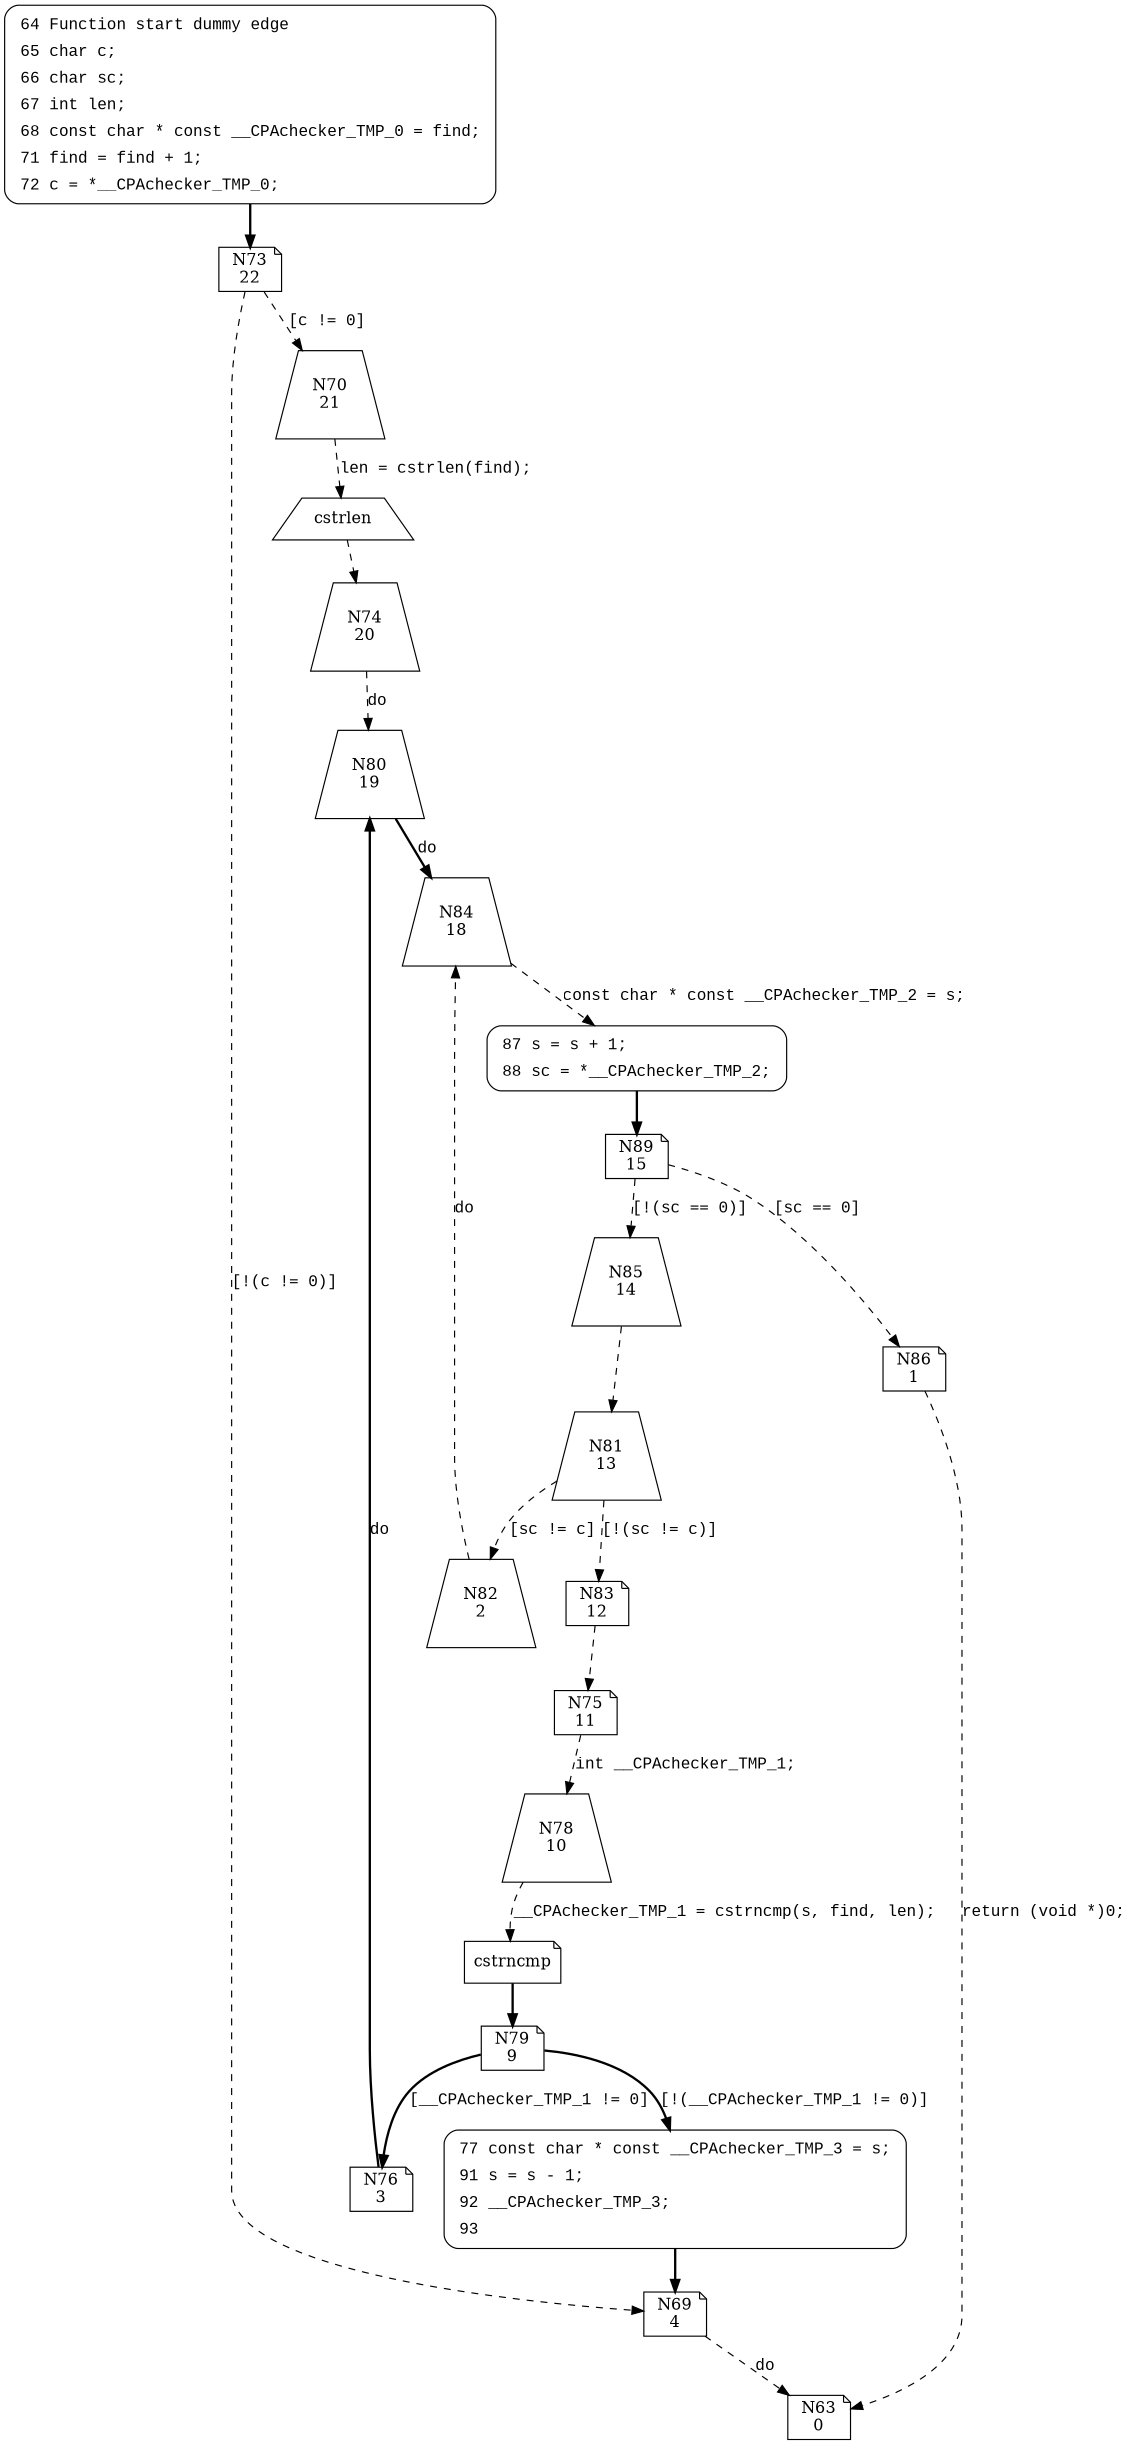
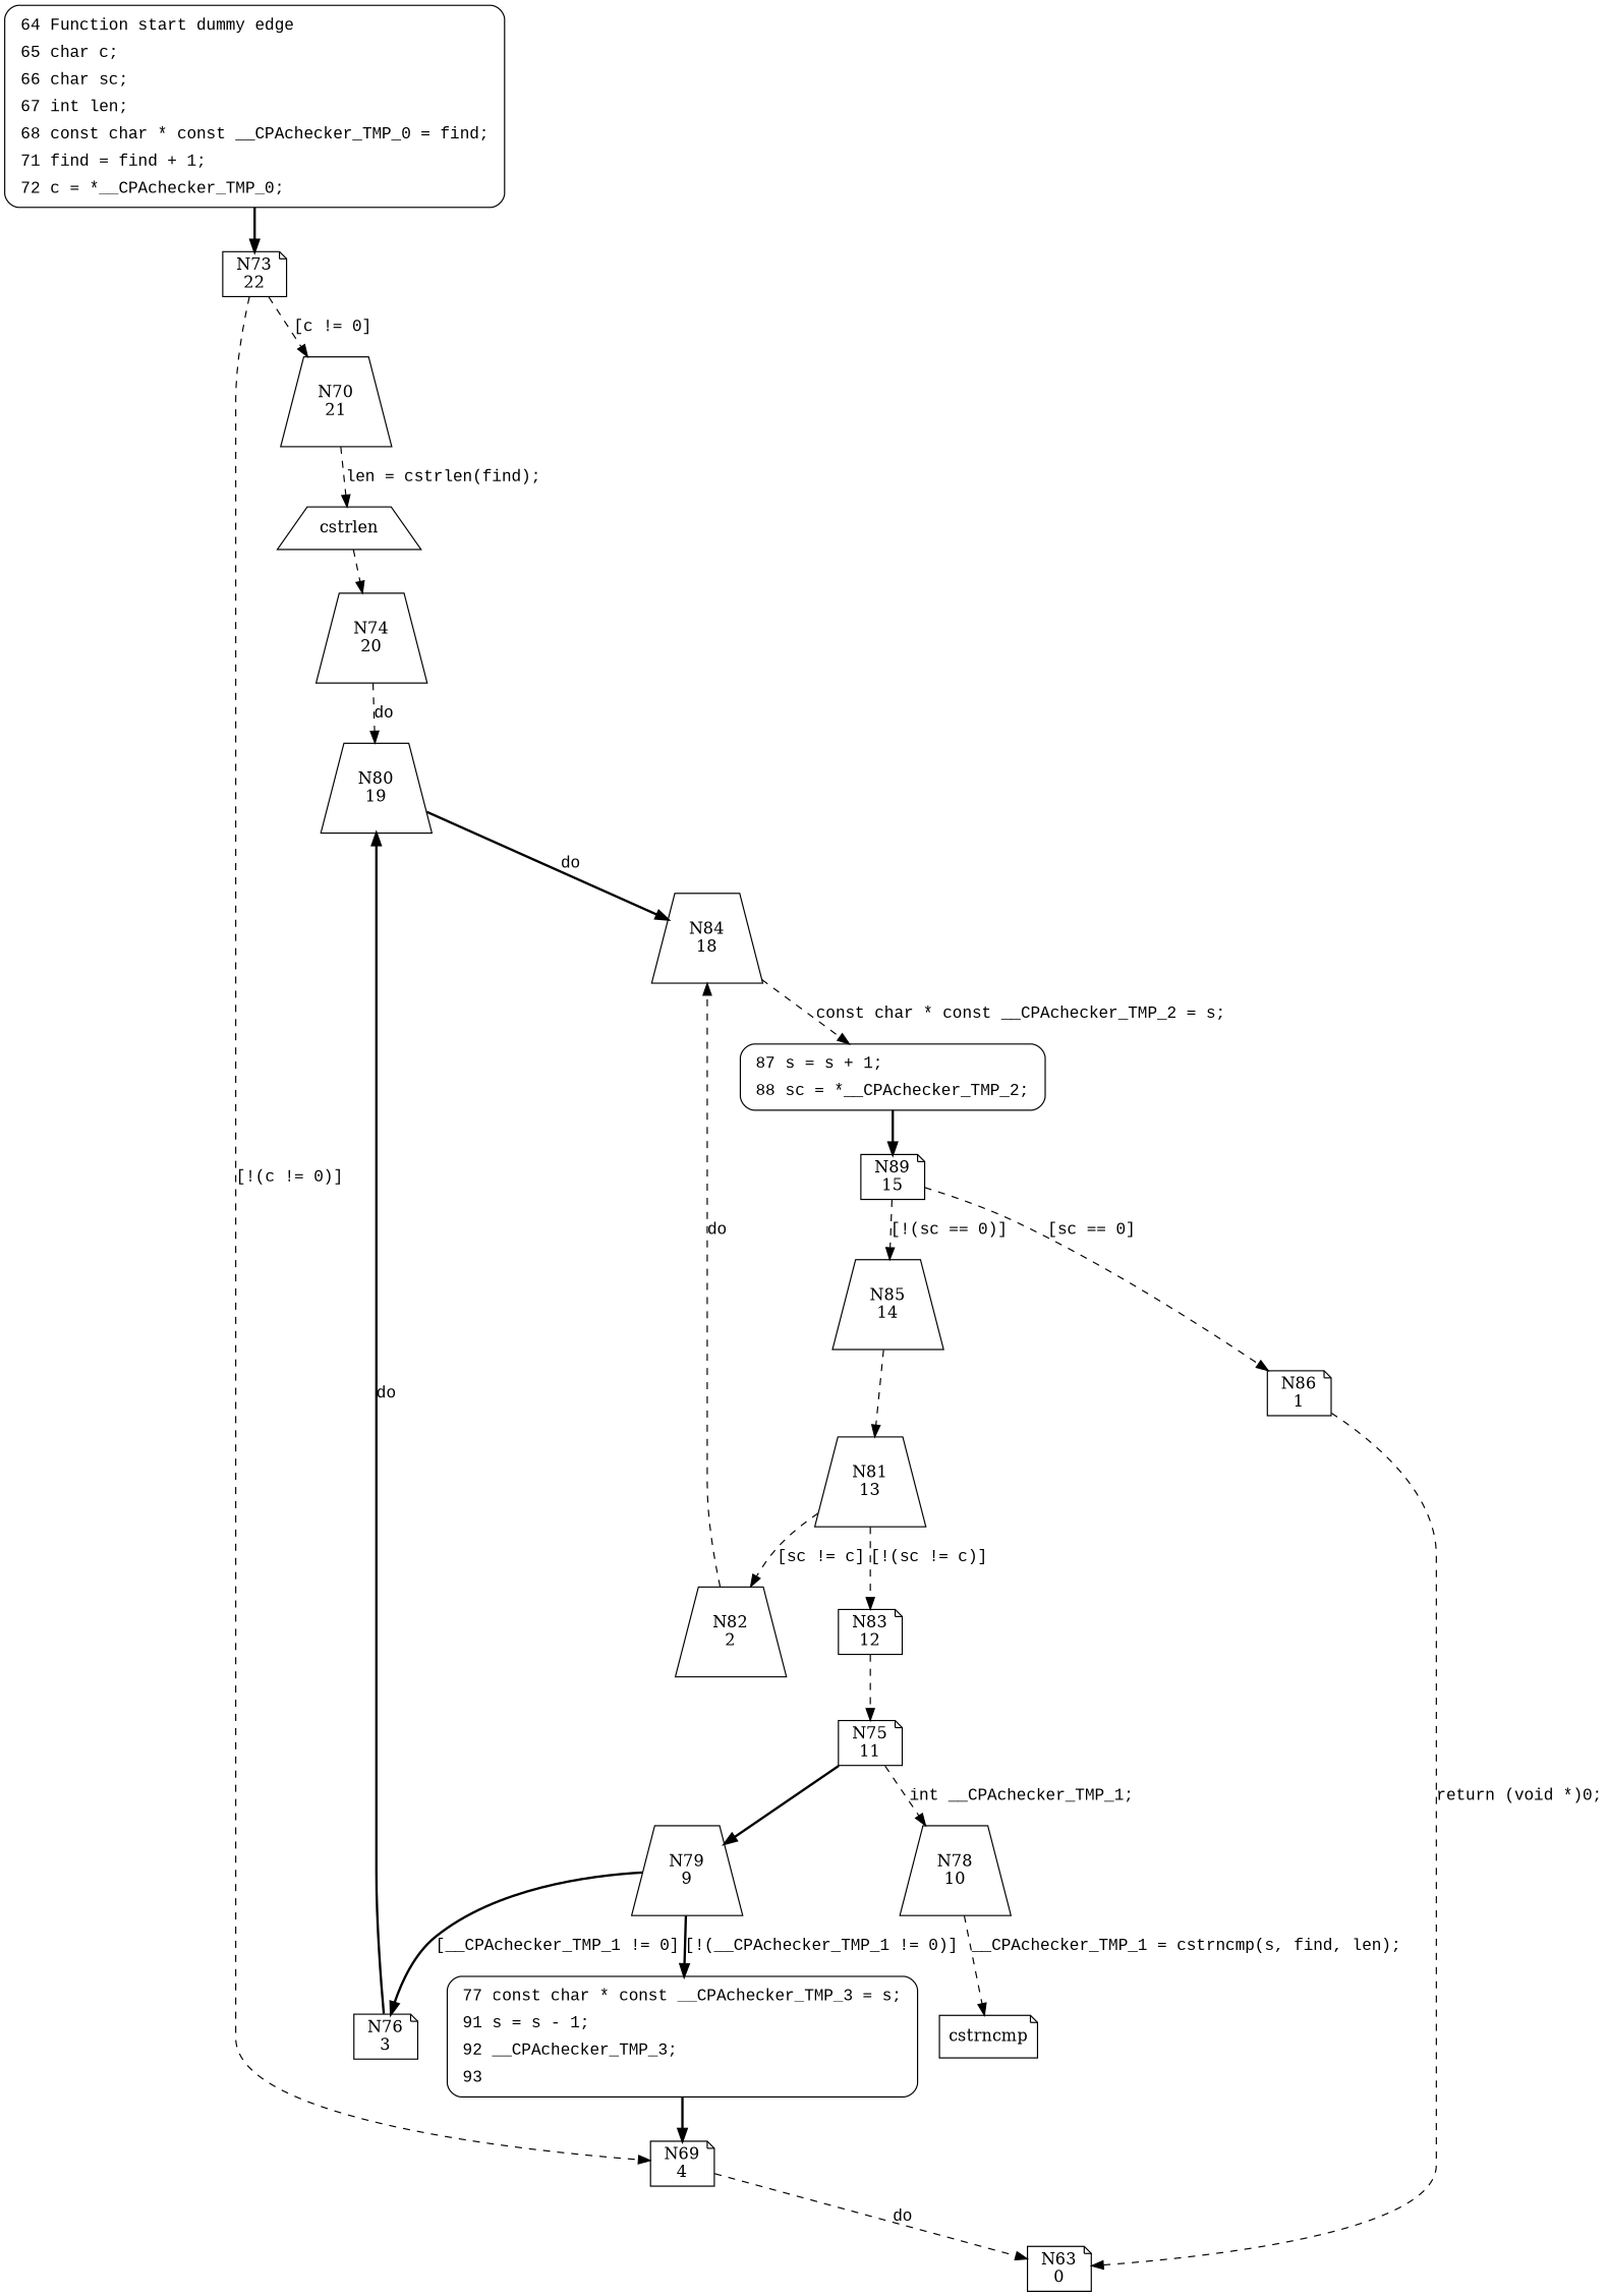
  digraph {
    node [shape=note]
    edge [fontname="Courier New" style=dashed]
    n1 [label="N73\n22"]
    n2 [label="N70\n21" shape=trapezium]
    n3 [label="N69\n4"]
    n4 [label=cstrlen shape=trapezium]
    n5 [label="N63\n0"]
    n6 [label="N74\n20" shape=trapezium]
    n7 [label="N80\n19" shape=trapezium]
    n8 [label="N84\n18" shape=trapezium]
    n9 [fillcolor=white fontname="Courier New" label=<<table border="0" cellborder="0" cellpadding="3" bgcolor="white"><tr><td align="right">87</td><td align="left">s = s + 1;</td></tr><tr><td align="right">88</td><td align="left">sc = *__CPAchecker_TMP_2;</td></tr></table>> penwidth=1 shape=Mrecord style="filled,bold"]
    n10 [label="N89\n15"]
    n11 [label="N86\n1"]
    n12 [label="N85\n14" shape=trapezium]
    n13 [label="N81\n13" shape=trapezium]
    n14 [label="N82\n2" shape=trapezium]
    n15 [label="N83\n12"]
    n16 [label="N75\n11"]
    n17 [label="N78\n10" shape=trapezium]
    n18 [label=cstrncmp]
-   n19 [label="N79\n9"]
+   n19 [label="N79\n9" shape=trapezium]
    n20 [label="N76\n3"]
    n21 [fillcolor=white fontname="Courier New" label=<<table border="0" cellborder="0" cellpadding="3" bgcolor="white"><tr><td align="right">77</td><td align="left">const char * const __CPAchecker_TMP_3 = s;</td></tr><tr><td align="right">91</td><td align="left">s = s - 1;</td></tr><tr><td align="right">92</td><td align="left">__CPAchecker_TMP_3;</td></tr><tr><td align="right">93</td><td align="left"></td></tr></table>> penwidth=1 shape=Mrecord style="filled,bold"]
    n22 [fillcolor=white fontname="Courier New" label=<<table border="0" cellborder="0" cellpadding="3" bgcolor="white"><tr><td align="right">64</td><td align="left">Function start dummy edge</td></tr><tr><td align="right">65</td><td align="left">char c;</td></tr><tr><td align="right">66</td><td align="left">char sc;</td></tr><tr><td align="right">67</td><td align="left">int len;</td></tr><tr><td align="right">68</td><td align="left">const char * const __CPAchecker_TMP_0 = find;</td></tr><tr><td align="right">71</td><td align="left">find = find + 1;</td></tr><tr><td align="right">72</td><td align="left">c = *__CPAchecker_TMP_0;</td></tr></table>> penwidth=1 shape=Mrecord style="filled,bold"]
    n1 -> n2 [label="[c != 0]"]
    n1 -> n3 [label="[!(c != 0)]"]
    n2 -> n4 [label="len = cstrlen(find);"]
    n3 -> n5 [label=do]
    n4 -> n6
    n6 -> n7 [label=do]
    n7 -> n8 [label=do style=bold]
    n8 -> n9 [label="const char * const __CPAchecker_TMP_2 = s;"]
    n9 -> n10 [style=bold fontname=""]
    n10 -> n11 [label="[sc == 0]"]
    n10 -> n12 [label="[!(sc == 0)]"]
    n11 -> n5 [label="return (void *)0;"]
    n12 -> n13
    n13 -> n14 [label="[sc != c]"]
    n13 -> n15 [label="[!(sc != c)]"]
    n14 -> n8 [label=do]
    n15 -> n16
    n16 -> n17 [label="int __CPAchecker_TMP_1;"]
    n17 -> n18 [label="__CPAchecker_TMP_1 = cstrncmp(s, find, len);"]
-   n18 -> n19 [style=bold]
+   n16 -> n19 [style=bold]
    n19 -> n20 [label="[__CPAchecker_TMP_1 != 0]" style=bold]
    n19 -> n21 [label="[!(__CPAchecker_TMP_1 != 0)]" style=bold]
    n20 -> n7 [label=do style=bold]
    n21 -> n3 [style=bold fontname=""]
    n22 -> n1 [style=bold fontname=""]
  }
